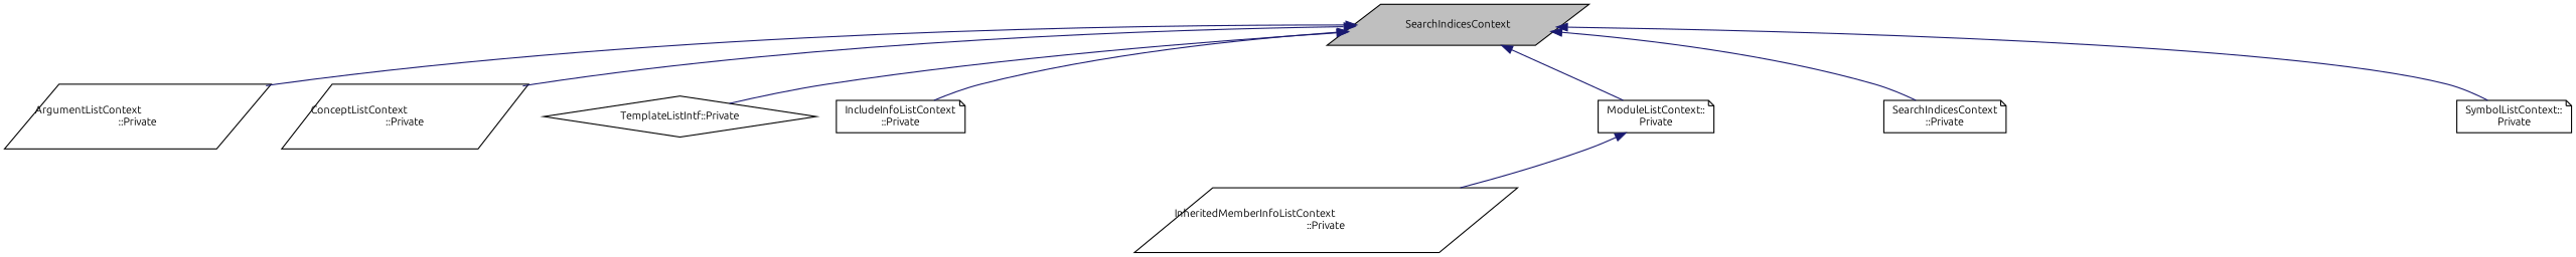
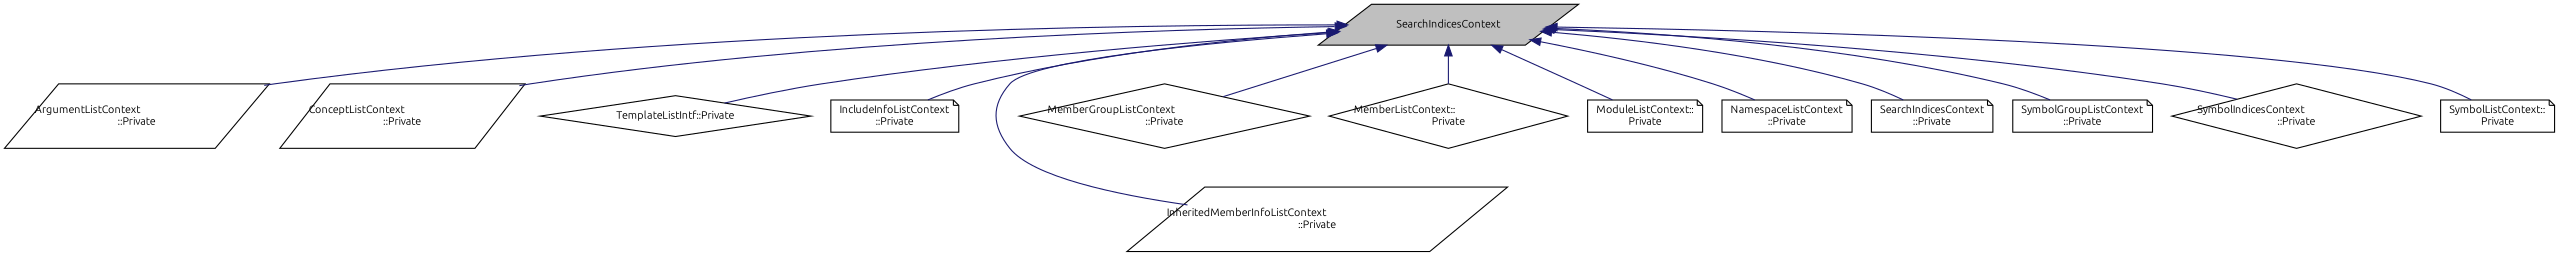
  digraph {
    fontname=Ubuntu
    rankdir=TB
    node [color=black fillcolor=white fontname=Ubuntu fontsize=10 shape=note style=filled]
    edge [color=midnightblue dir=back fontname=Ubuntu fontsize=10 labelfontname=Helvetica labelfontsize=10 style=solid]
    n1 [fillcolor=grey75 fontcolor=black height=0.2 label=SearchIndicesContext shape=parallelogram width=0.4]
    n2 [height=0.2 label="ArgumentListContext\l::Private" shape=parallelogram width=0.4]
    n3 [height=0.2 label="ConceptListContext\l::Private" shape=parallelogram width=0.4]
    n4 [height=0.2 label="TemplateListIntf::Private" shape=diamond width=0.4]
    n5 [height=0.2 label="IncludeInfoListContext\l::Private" width=0.4]
    n6 [height=0.2 label="InheritedMemberInfoListContext\l::Private" shape=parallelogram width=0.4]
+   n7 [height=0.2 label="MemberGroupListContext\l::Private" shape=diamond width=0.4]
+   n8 [height=0.2 label="MemberListContext::\lPrivate" shape=diamond width=0.4]
    n9 [height=0.2 label="ModuleListContext::\lPrivate" width=0.4]
+   n10 [height=0.2 label="NamespaceListContext\l::Private" width=0.4]
    n11 [height=0.2 label="SearchIndicesContext\l::Private" width=0.4]
+   n12 [height=0.2 label="SymbolGroupListContext\l::Private" width=0.4]
+   n13 [height=0.2 label="SymbolIndicesContext\l::Private" shape=diamond width=0.4]
    n14 [height=0.2 label="SymbolListContext::\lPrivate" width=0.4]
    n1 -> n2
    n1 -> n3
    n1 -> n4
    n1 -> n5
-   n9 -> n6
+   n1 -> n6
+   n1 -> n7
+   n1 -> n8
    n1 -> n9
+   n1 -> n10
    n1 -> n11
+   n1 -> n12
+   n1 -> n13
    n1 -> n14
  }
